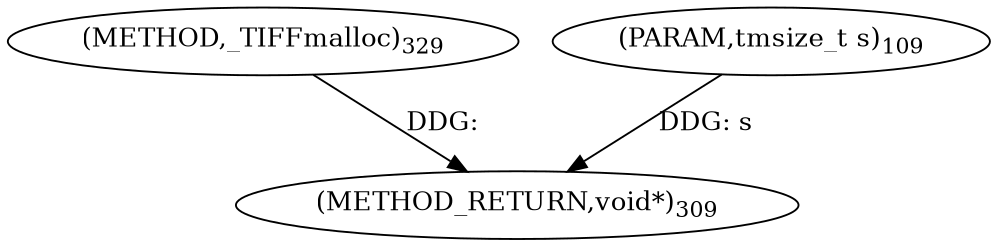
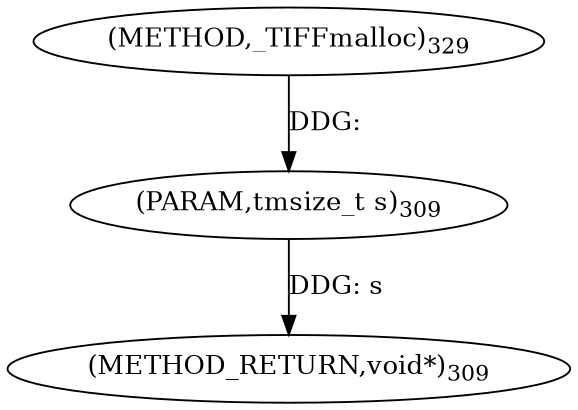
  digraph {
    n1 [label=<(METHOD,_TIFFmalloc)<SUB>329</SUB>>]
-   n2 [label=<(PARAM,tmsize_t s)<SUB>109</SUB>>]
+   n2 [label=<(PARAM,tmsize_t s)<SUB>309</SUB>>]
    n3 [label=<(METHOD_RETURN,void*)<SUB>309</SUB>>]
-   n1 -> n3 [label="DDG: "]
+   n1 -> n2 [label="DDG: "]
    n2 -> n3 [label="DDG: s"]
  }
